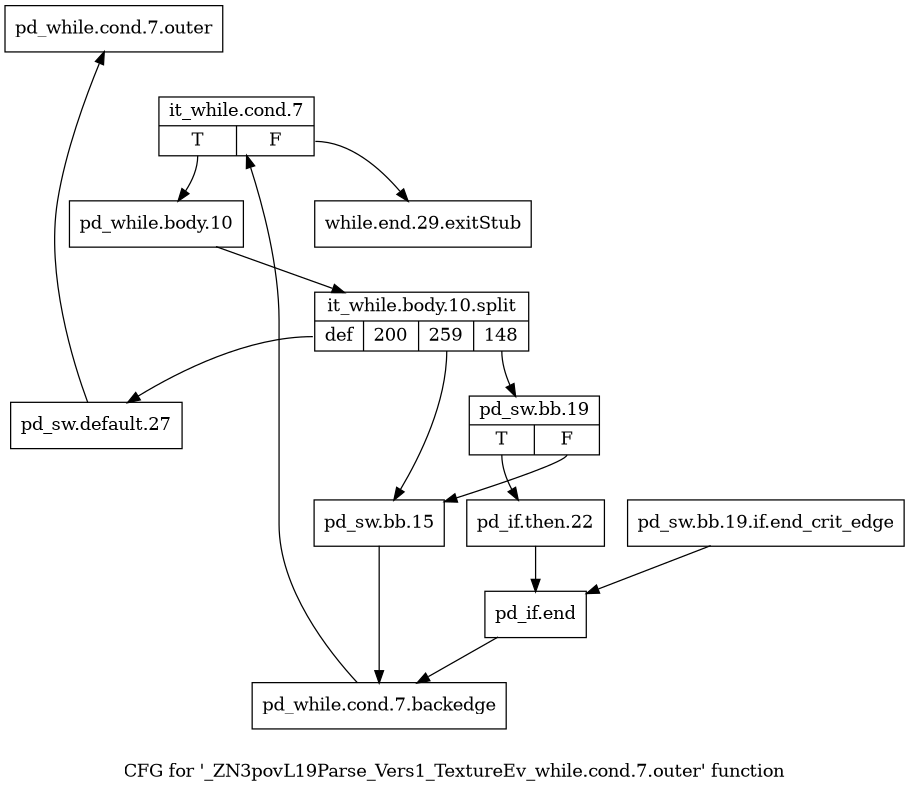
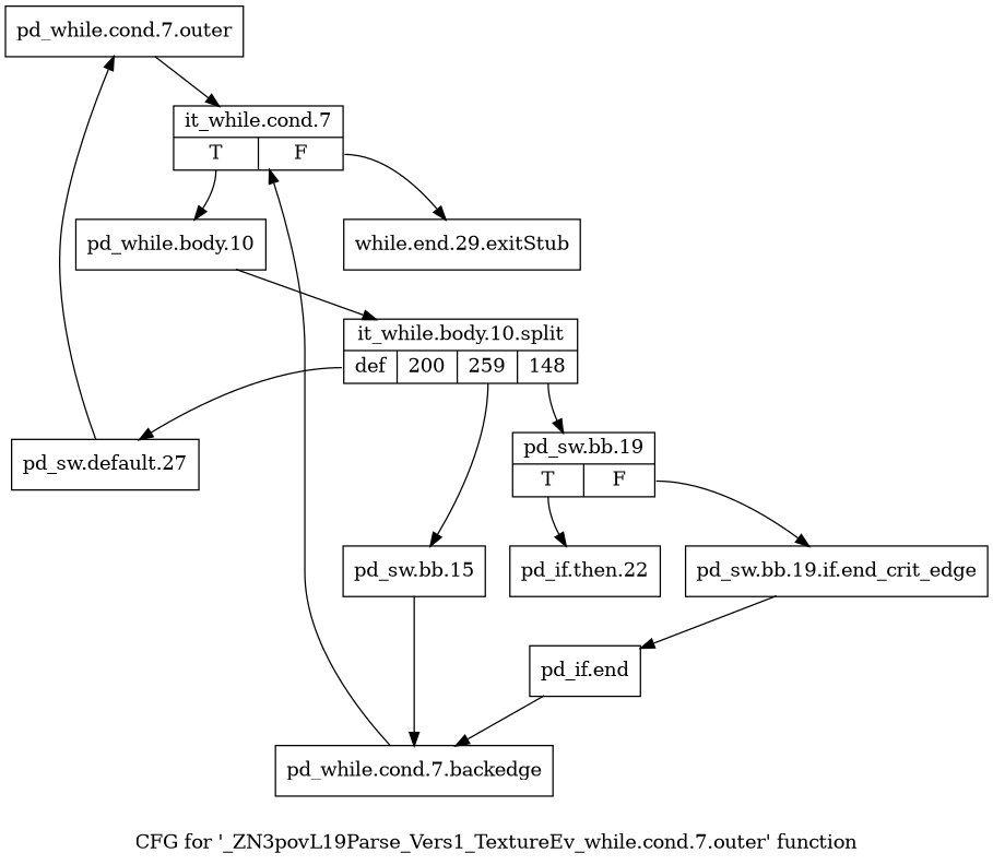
  digraph {
    label="CFG for '_ZN3povL19Parse_Vers1_TextureEv_while.cond.7.outer' function"
    node [shape=record]
    n1 [label="{pd_while.cond.7.outer}"]
    n2 [label="{it_while.cond.7|{<s0>T|<s1>F}}"]
    n3 [label="{while.end.29.exitStub}"]
    n4 [label="{pd_while.body.10}"]
    n5 [label="{it_while.body.10.split|{<s0>def|<s1>200|<s2>259|<s3>148}}"]
    n6 [label="{pd_sw.default.27}"]
    n7 [label="{pd_sw.bb.15}"]
    n8 [label="{pd_sw.bb.19|{<s0>T|<s1>F}}"]
    n9 [label="{pd_while.cond.7.backedge}"]
    n10 [label="{pd_if.then.22}"]
    n11 [label="{pd_sw.bb.19.if.end_crit_edge}"]
    n12 [label="{pd_if.end}"]
+   n1 -> n2
    n2 -> n3 [tailport=s1]
    n2 -> n4 [tailport=s0]
    n4 -> n5
    n5 -> n6 [tailport=s0]
    n5 -> n7 [tailport=s2]
    n5 -> n8 [tailport=s3]
    n6 -> n1
    n7 -> n9
    n8 -> n10 [tailport=s0]
-   n8 -> n7 [tailport=s1]
+   n8 -> n11 [tailport=s1]
    n9 -> n2
-   n10 -> n12
    n11 -> n12
    n12 -> n9
  }
